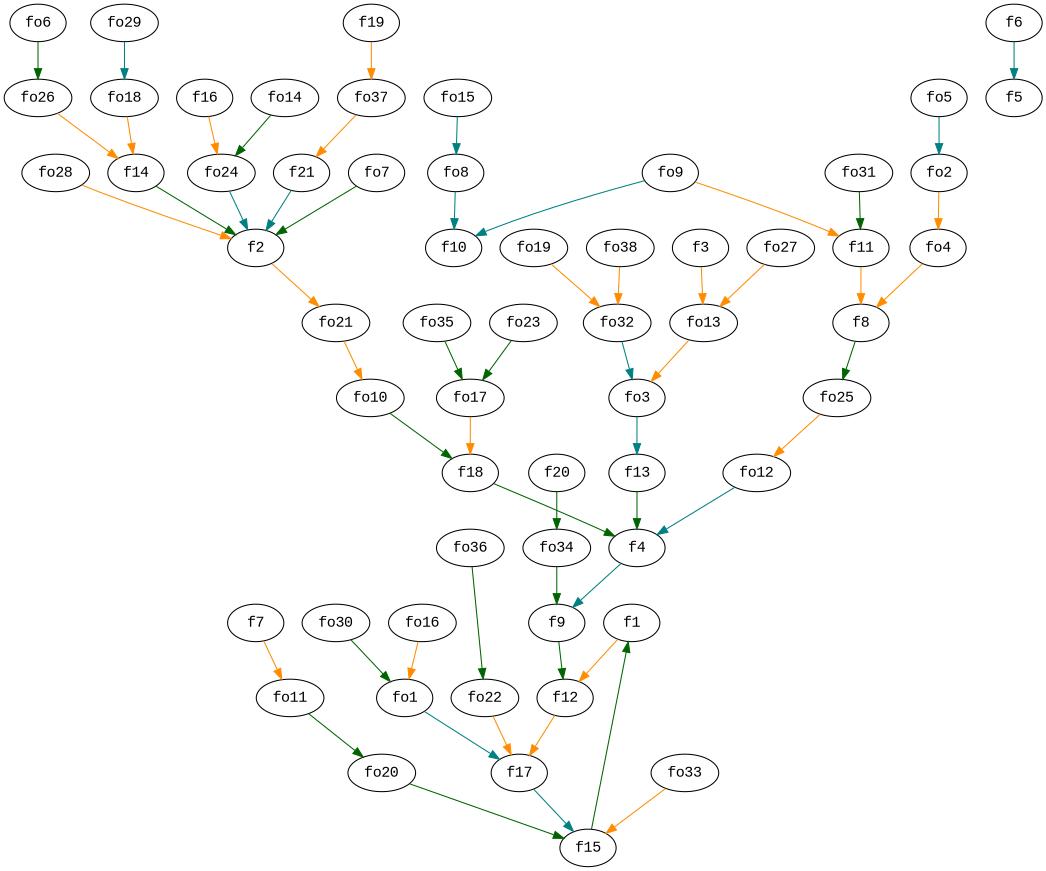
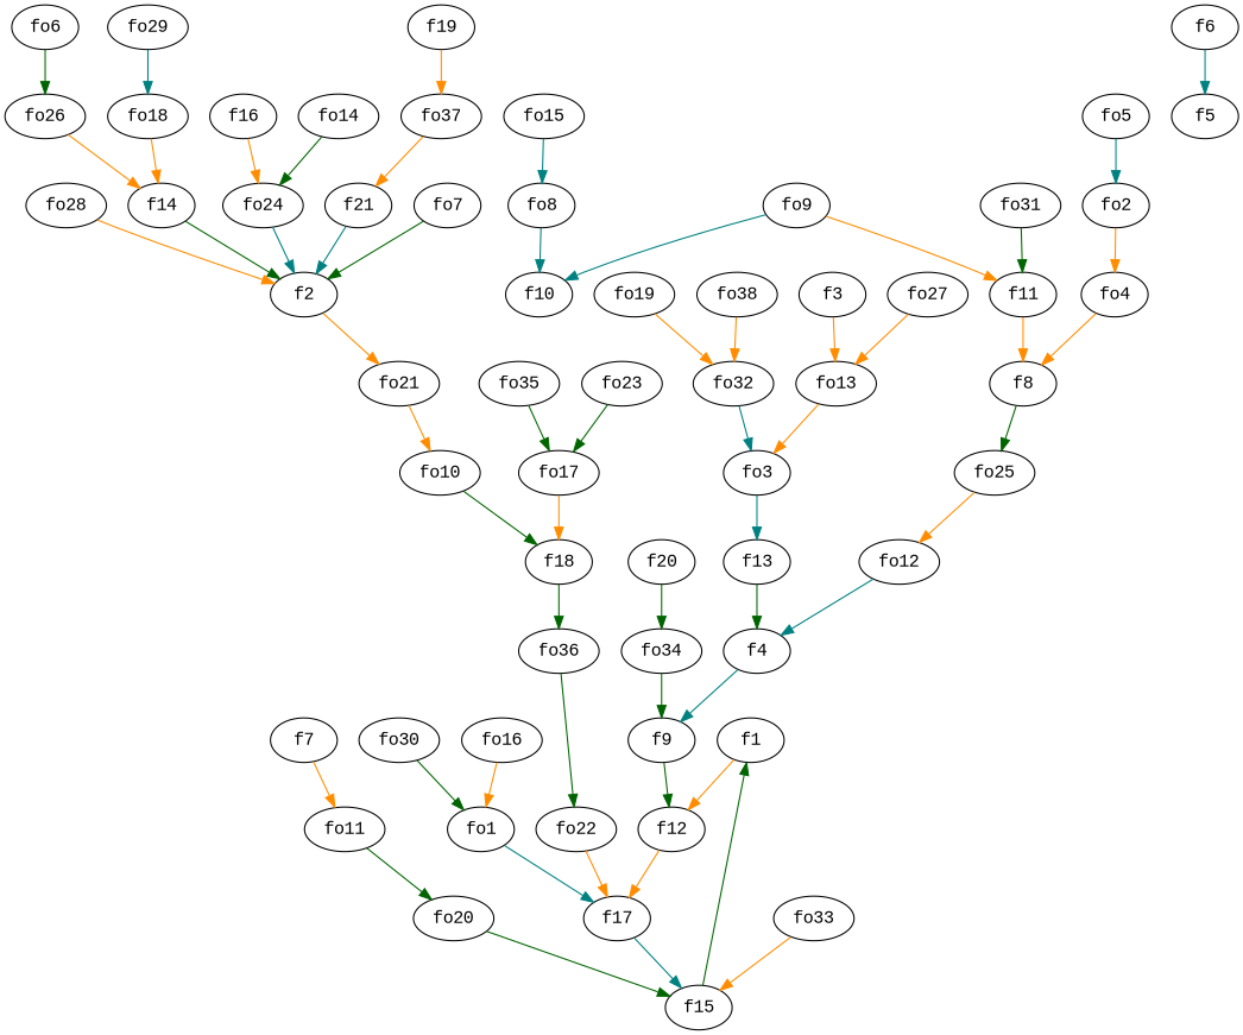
  strict digraph {
    fontname="Liberation Mono"
    node [fontname="Liberation Mono"]
    edge [color=darkorange fontname="Liberation Mono" weight=2]
    f1
    f12
    f17
    f2
    fo21
    fo10
    f3
    fo13
    fo3
    f4
    f9
    f6
    f5
    f7
    fo11
    fo20
    f8
    fo25
    fo12
    f11
    f15
    f13
    f14
    f16
    fo24
    f18
    f19
    fo37
    f21
    f20
    fo34
    fo1
    fo2
    fo4
    fo5
    fo6
    fo26
    fo7
    fo8
    f10
    fo9
    fo14
    fo15
    fo16
    fo17
    fo18
    fo19
    fo32
    fo22
    fo23
    fo27
    fo28
    fo29
    fo30
    fo31
    fo33
    fo35
    fo36
    fo38
    f1 -> f12
    f12 -> f17
    f17 -> f15 [color=teal]
    f2 -> fo21
    fo21 -> fo10
    fo10 -> f18 [color=darkgreen]
    f3 -> fo13
    fo13 -> fo3
    fo3 -> f13 [color=teal]
    f4 -> f9 [color=teal]
    f9 -> f12 [color=darkgreen]
    f6 -> f5 [color=teal]
    f7 -> fo11
    fo11 -> fo20 [color=darkgreen]
    fo20 -> f15 [color=darkgreen]
    f8 -> fo25 [color=darkgreen]
    fo25 -> fo12
    fo12 -> f4 [color=teal]
    f11 -> f8
    f15 -> f1 [color=darkgreen]
    f13 -> f4 [color=darkgreen]
    f14 -> f2 [color=darkgreen]
    f16 -> fo24
    fo24 -> f2 [color=teal]
-   f18 -> f4 [color=darkgreen]
+   f18 -> fo36 [color=darkgreen]
    f19 -> fo37
    fo37 -> f21
    f21 -> f2 [color=teal]
    f20 -> fo34 [color=darkgreen]
    fo34 -> f9 [color=darkgreen]
    fo1 -> f17 [color=teal]
    fo2 -> fo4
    fo4 -> f8
    fo5 -> fo2 [color=teal]
    fo6 -> fo26 [color=darkgreen]
    fo26 -> f14
    fo7 -> f2 [color=darkgreen]
    fo8 -> f10 [color=teal]
    fo9 -> f11
    fo9 -> f10 [color=teal]
    fo14 -> fo24 [color=darkgreen]
    fo15 -> fo8 [color=teal]
    fo16 -> fo1
    fo17 -> f18
    fo18 -> f14
    fo19 -> fo32
    fo32 -> fo3 [color=teal]
    fo22 -> f17
    fo23 -> fo17 [color=darkgreen]
    fo27 -> fo13
    fo28 -> f2
    fo29 -> fo18 [color=teal]
    fo30 -> fo1 [color=darkgreen]
    fo31 -> f11 [color=darkgreen]
    fo33 -> f15
    fo35 -> fo17 [color=darkgreen]
    fo36 -> fo22 [color=darkgreen]
    fo38 -> fo32
  }
